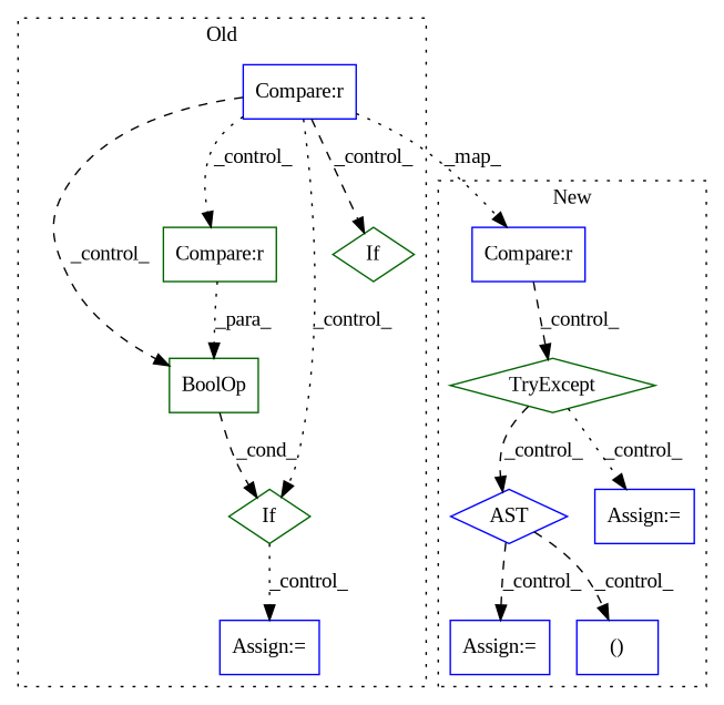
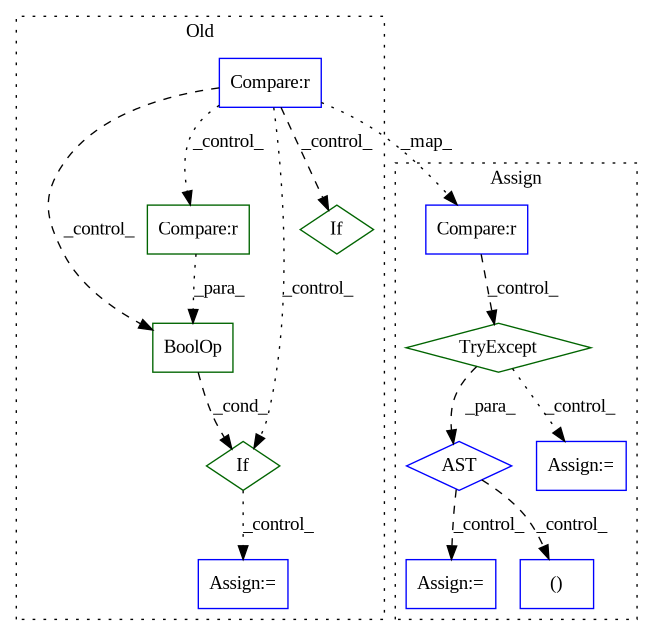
  digraph {
    fontname="Liberation Serif"
    node [a=40 color=blue fontname="Liberation Serif" l=3 s=14586 shape=box]
    edge [fontname="Liberation Serif" style=dashed]
    n1 [a=72 color=darkgreen l=58 label=BoolOp s=13578]
    n2 [a=96 color=darkgreen label=If s=13575 shape=diamond]
    n3 [color=darkgreen l=35 label="Compare:r" s=13601]
    n4 [a=68 label="Assign:=" s=13829]
    n5 [l=63 label="Compare:r" s=13069]
    n6 [a=96 color=darkgreen label=If s=13940 shape=diamond]
    n7 [a=71 color=darkgreen l=121 label=TryExcept s=13372 shape=diamond]
    n8 [a=2 l="7,0" label=AST s="13570,0" shape=diamond]
    n9 [a=68 l=18 label="Assign:=" s=13498]
    n10 [a=68 l=18 label="Assign:="]
    n11 [a=54 l=15 label="()"]
    n12 [l=63 label="Compare:r" s=12985]
    subgraph cluster_1 {
      label=Old
      style=dotted
      n1
      n2
      n3
      n4
      n5
      n6
    }
    subgraph cluster_2 {
-     label=New
+     label=Assign
      style=dotted
      n7
      n8
      n9
      n10
      n11
      n12
    }
    n1 -> n2 [label=_cond_]
    n2 -> n4 [label=_control_ style=dotted]
    n3 -> n1 [label=_para_ style=dotted]
    n5 -> n1 [label=_control_]
    n5 -> n2 [label=_control_ style=dotted]
    n5 -> n3 [label=_control_ style=dotted]
    n5 -> n6 [label=_control_]
    n5 -> n12 [label=_map_ style=dotted]
-   n7 -> n8 [label=_control_]
+   n7 -> n8 [label=_para_]
    n7 -> n9 [label=_control_ style=dotted]
    n8 -> n10 [label=_control_]
    n8 -> n11 [label=_control_]
    n12 -> n7 [label=_control_]
  }
